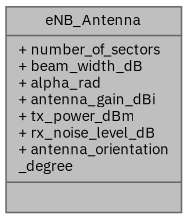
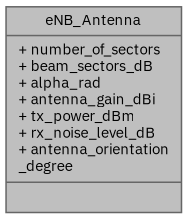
  digraph {
    fontname="IBM Plex Sans"
-   n1 [color=gray40 fillcolor=grey75 fontcolor=black fontname="IBM Plex Sans" fontsize=10 height=0.2 label="{eNB_Antenna\n|+ number_of_sectors\l+ beam_width_dB\l+ alpha_rad\l+ antenna_gain_dBi\l+ tx_power_dBm\l+ rx_noise_level_dB\l+ antenna_orientation\l_degree\l|}" shape=record style=filled width=0.4]
+   n1 [color=gray40 fillcolor=grey75 fontcolor=black fontname="IBM Plex Sans" fontsize=10 height=0.2 label="{eNB_Antenna\n|+ number_of_sectors\l+ beam_sectors_dB\l+ alpha_rad\l+ antenna_gain_dBi\l+ tx_power_dBm\l+ rx_noise_level_dB\l+ antenna_orientation\l_degree\l|}" shape=record style=filled width=0.4]
  }
